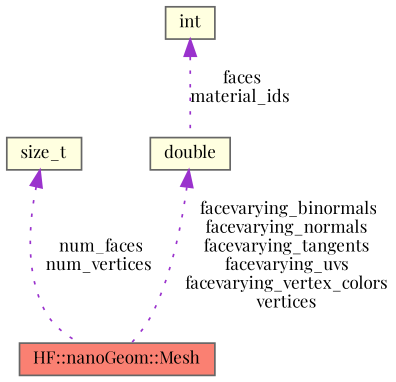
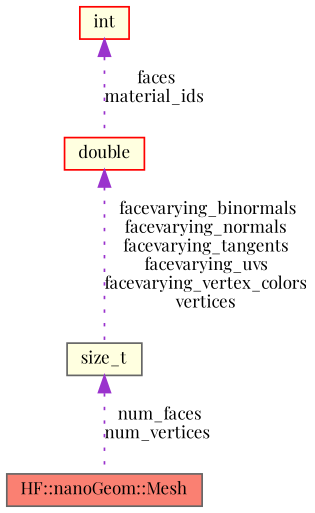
  digraph {
    fontname="Playfair Display"
    node [color=gray40 fillcolor=lightyellow fontname="Playfair Display" fontsize=10 shape=box style=filled]
    edge [color=darkorchid3 dir=back fontname="Playfair Display" fontsize=10 labelfontname=Helvetica labelfontsize=10 style=dotted]
    n1 [fillcolor=salmon fontcolor=black height=0.2 label="HF::nanoGeom::Mesh" width=0.4]
    n2 [height=0.2 label=size_t width=0.4]
-   n3 [height=0.2 label=double width=0.4]
-   n4 [height=0.2 label=int width=0.4]
+   n3 [color=red height=0.2 label=double width=0.4]
+   n4 [color=red height=0.2 label=int width=0.4]
    n2 -> n1 [label=" num_faces\nnum_vertices"]
-   n3 -> n1 [label=" facevarying_binormals\nfacevarying_normals\nfacevarying_tangents\nfacevarying_uvs\nfacevarying_vertex_colors\nvertices"]
+   n3 -> n2 [label=" facevarying_binormals\nfacevarying_normals\nfacevarying_tangents\nfacevarying_uvs\nfacevarying_vertex_colors\nvertices"]
    n4 -> n3 [label=" faces\nmaterial_ids"]
  }
